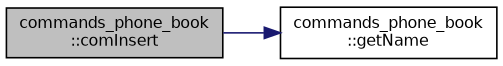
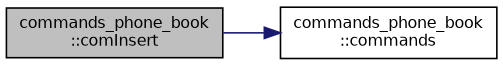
  digraph {
    rankdir=LR
    node [color=black fontname=Helvetica fontsize=10 shape=record style=filled]
    n1 [fillcolor=grey75 fontcolor=black height=0.2 label="commands_phone_book\l::comInsert" width=0.4]
-   n2 [fillcolor=white height=0.2 label="commands_phone_book\l::getName" width=0.4]
+   n2 [fillcolor=white height=0.2 label="commands_phone_book\l::commands" width=0.4]
    n1 -> n2 [color=midnightblue fontname=Helvetica fontsize=10 labelfontname=Helvetica labelfontsize=10 style=solid]
  }
